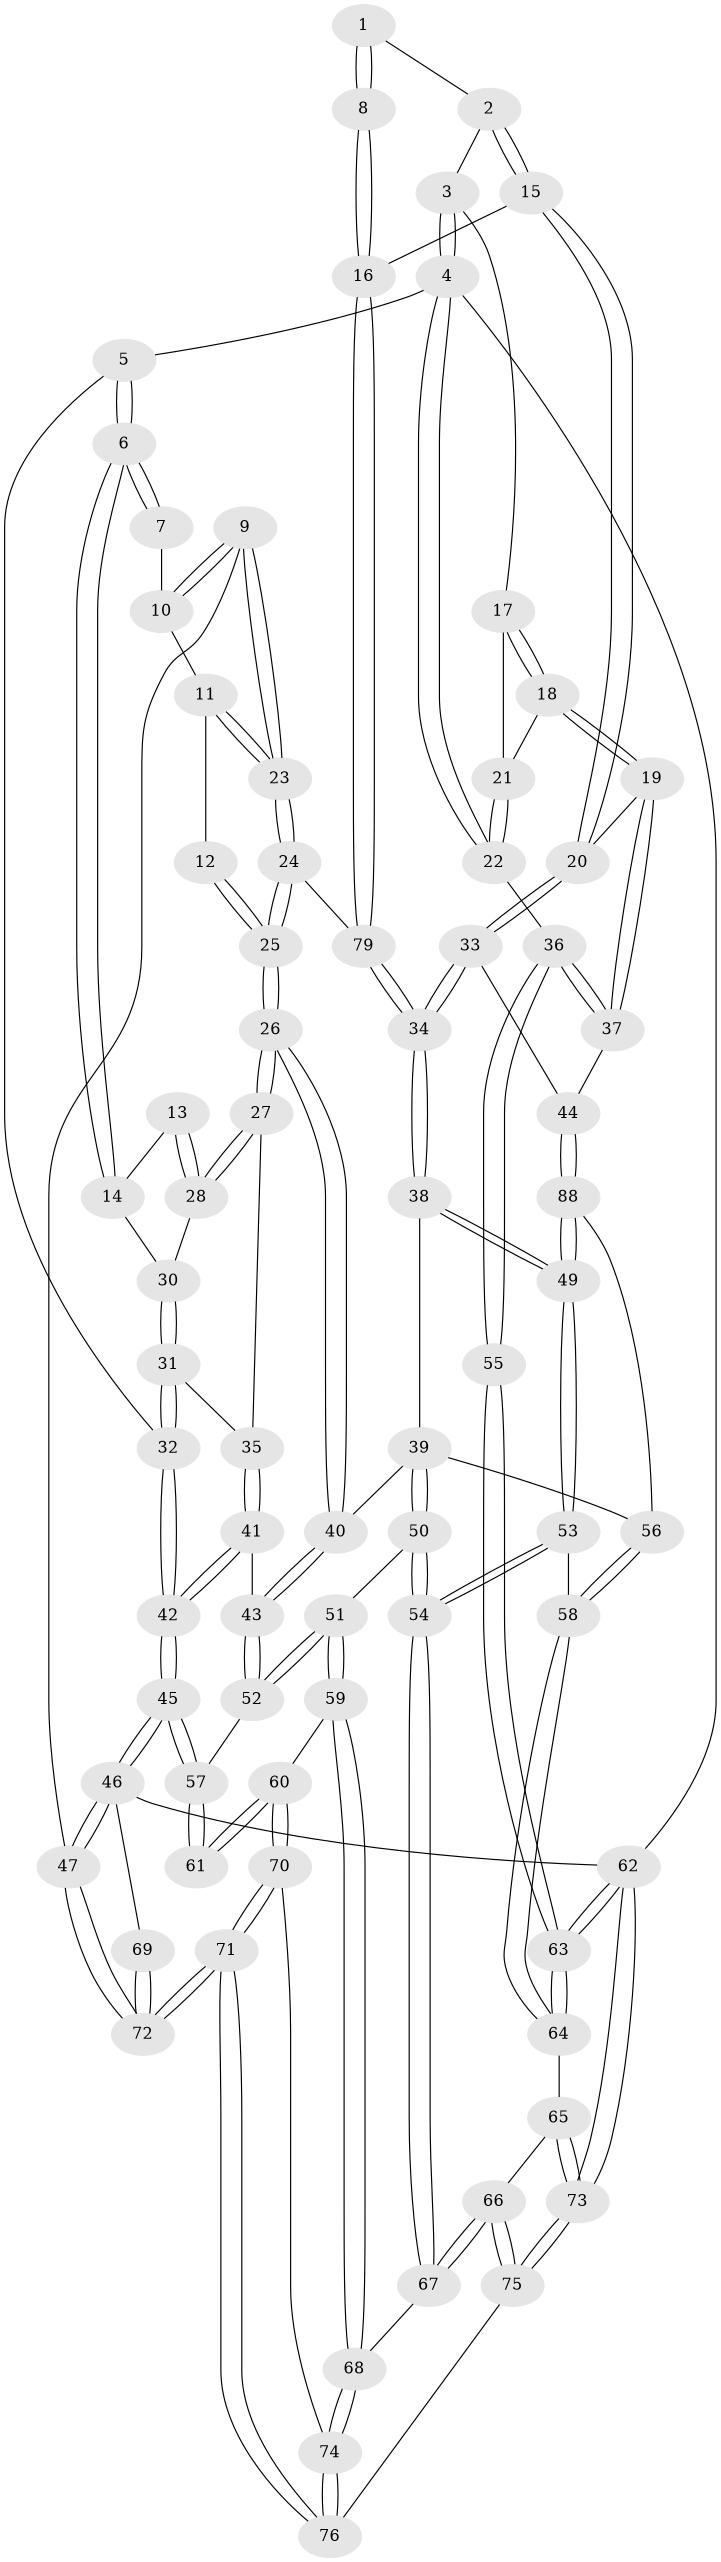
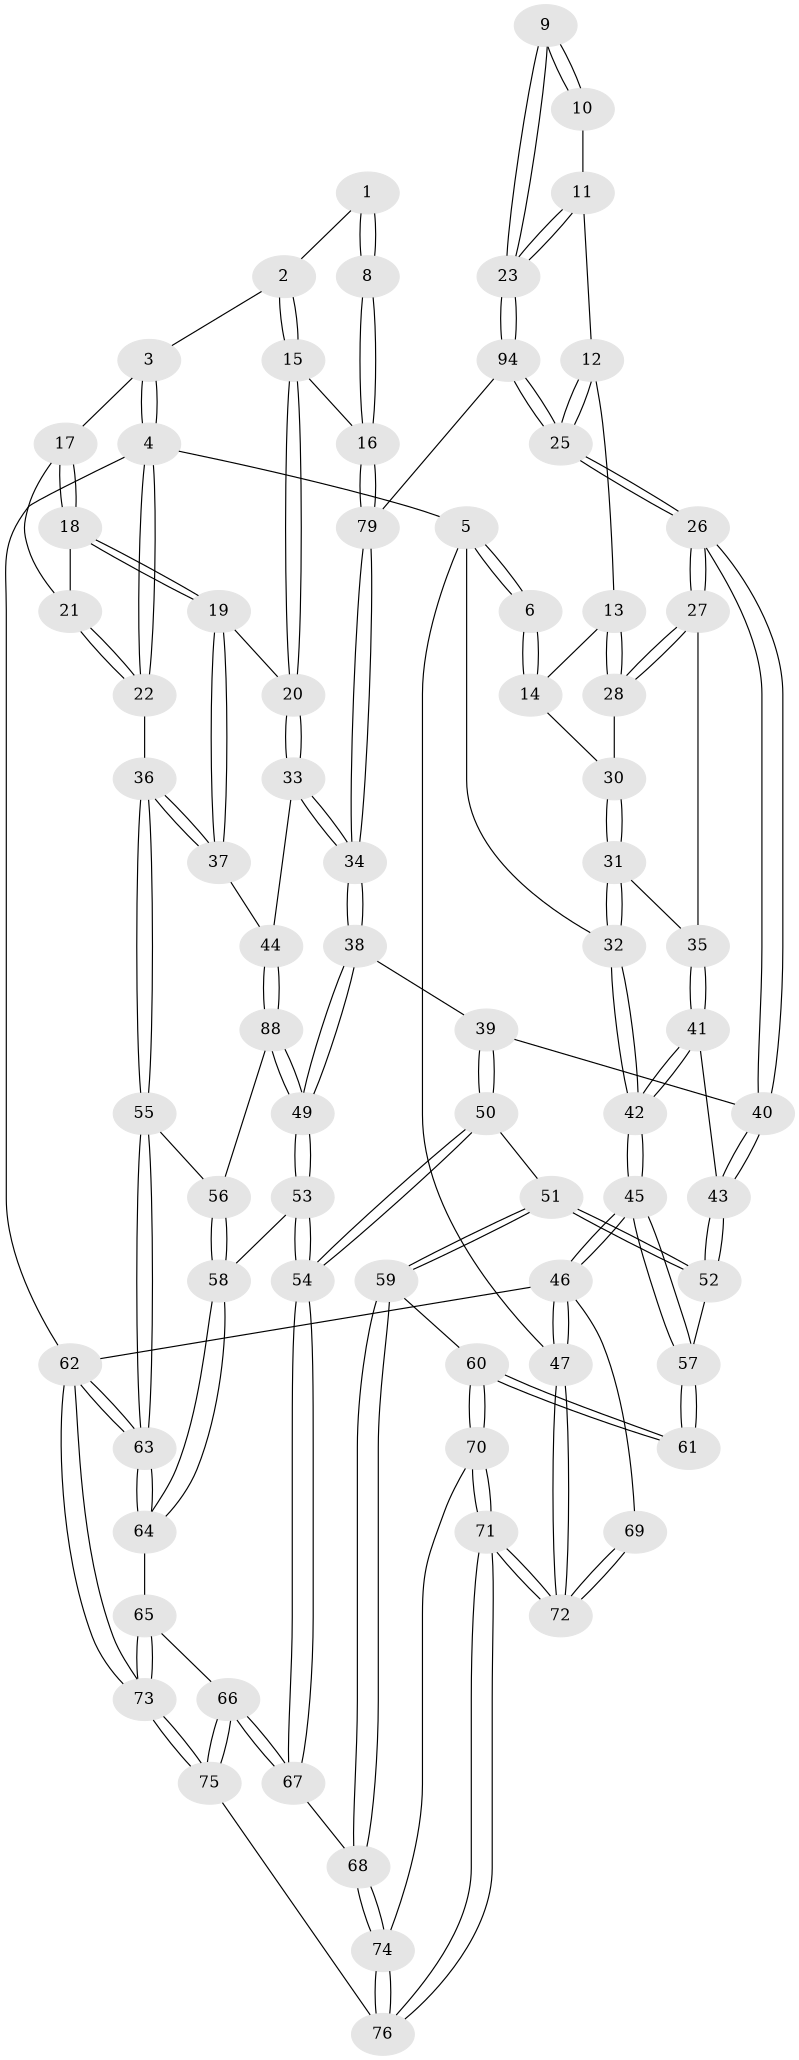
  graph {
    node [color=gray90 style=filled]
    1
    2
    8
    3
    15
    16
    4
    17
    20
    5
    22
    62
    18
    21
    6
    32
    47
    36
    63
    73
-   7
    14
    42
    72
    10
    30
    11
    9
    23
    n30 [label=79]
-   24
+   24 [label=94]
    12
    13
    25
    28
    26
    31
    33
    34
    19
    37
    44
    55
    27
    40
    35
    43
    41
    38
    45
    n51 [label=88]
    39
    49
    56
    50
    53
    51
    54
    52
    46
    57
    69
    61
    58
    59
    67
    60
    68
    64
    65
    70
    74
    71
    75
    66
    76
    1 -- 2
    1 -- 8
    1 -- 8
    2 -- 3
    2 -- 15
    2 -- 15
    8 -- 16
    8 -- 16
    3 -- 4
    3 -- 4
    3 -- 17
    15 -- 16
    15 -- 20
    15 -- 20
    16 -- n30
    16 -- n30
    4 -- 5
    4 -- 22
    4 -- 22
    4 -- 62
    17 -- 18
    17 -- 18
    17 -- 21
    20 -- 33
    20 -- 33
    5 -- 6
    5 -- 6
    5 -- 32
-   9 -- 47
+   5 -- 47
    22 -- 36
    62 -- 63
    62 -- 63
    62 -- 73
    62 -- 73
    18 -- 21
    18 -- 19
    18 -- 19
    21 -- 22
    21 -- 22
-   6 -- 7
-   6 -- 7
    6 -- 14
    6 -- 14
    32 -- 42
    32 -- 42
    47 -- 72
    47 -- 72
    36 -- 37
    36 -- 37
    36 -- 55
    36 -- 55
    63 -- 64
    63 -- 64
    73 -- 75
    73 -- 75
-   7 -- 10
    14 -- 30
    42 -- 45
    42 -- 45
    10 -- 11
    30 -- 31
    30 -- 31
    11 -- 23
    11 -- 23
    11 -- 12
    9 -- 10
    9 -- 10
    9 -- 23
    9 -- 23
    23 -- 24
    23 -- 24
    n30 -- 34
    n30 -- 34
    24 -- n30
    24 -- 25
    24 -- 25
+   12 -- 13
    12 -- 25
    12 -- 25
    13 -- 14
    13 -- 28
    13 -- 28
    25 -- 26
    25 -- 26
    28 -- 30
    26 -- 27
    26 -- 27
    26 -- 40
    26 -- 40
    31 -- 32
    31 -- 32
    31 -- 35
    33 -- 34
    33 -- 34
    33 -- 44
    34 -- 38
    34 -- 38
    19 -- 20
    19 -- 37
    19 -- 37
    37 -- 44
    44 -- n51
    44 -- n51
    55 -- 63
    55 -- 63
-   39 -- 56
+   55 -- 56
    27 -- 28
    27 -- 28
    27 -- 35
    40 -- 43
    40 -- 43
    35 -- 41
    35 -- 41
    43 -- 52
    43 -- 52
    41 -- 42
    41 -- 42
    41 -- 43
    38 -- 39
    38 -- 49
    38 -- 49
    45 -- 46
    45 -- 46
    45 -- 57
    45 -- 57
    n51 -- 49
    n51 -- 49
    n51 -- 56
    39 -- 40
    39 -- 50
    39 -- 50
    49 -- 53
    49 -- 53
    56 -- 58
    56 -- 58
    50 -- 51
    50 -- 54
    50 -- 54
    53 -- 54
    53 -- 54
    53 -- 58
    51 -- 52
    51 -- 52
    51 -- 59
    51 -- 59
    54 -- 67
    54 -- 67
    52 -- 57
    46 -- 62
    46 -- 47
    46 -- 47
    46 -- 69
    57 -- 61
    57 -- 61
    69 -- 72
    69 -- 72
    58 -- 64
    58 -- 64
    59 -- 60
    59 -- 68
    59 -- 68
    67 -- 68
    60 -- 61
    60 -- 61
    60 -- 70
    60 -- 70
    68 -- 74
    68 -- 74
    64 -- 65
    65 -- 73
    65 -- 73
    65 -- 66
    70 -- 74
    70 -- 71
    70 -- 71
    74 -- 76
    74 -- 76
    71 -- 72
    71 -- 72
    71 -- 76
    71 -- 76
    75 -- 76
    66 -- 67
    66 -- 67
    66 -- 75
    66 -- 75
  }
